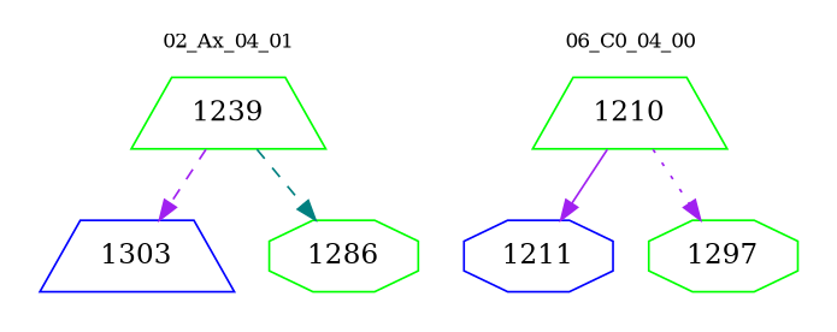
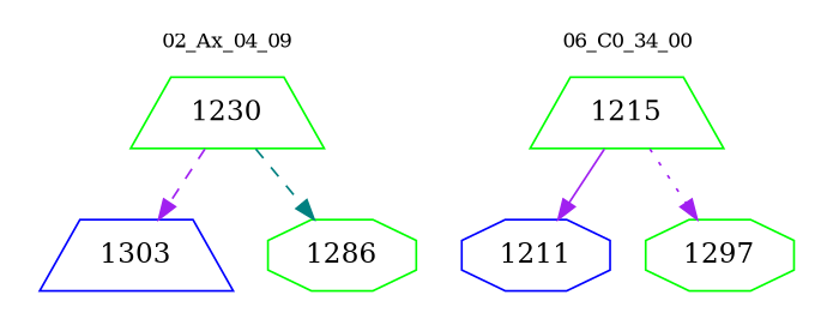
  digraph {
    node [color=green shape=trapezium]
    edge [color=purple style=dashed]
-   n1 [label=1239]
+   n1 [label=1230]
    n2 [color=blue label=1303]
    n3 [label=1286 shape=octagon]
-   n4 [label=1210]
+   n4 [label=1215]
    n5 [color=blue label=1211 shape=octagon]
    n6 [label=1297 shape=octagon]
    subgraph cluster_1 {
      color=white
      fontsize=10
-     label="02_Ax_04_01"
+     label="02_Ax_04_09"
      n1
      n2
      n3
    }
    subgraph cluster_2 {
      color=white
      fontsize=10
-     label="06_C0_04_00"
+     label="06_C0_34_00"
      n4
      n5
      n6
    }
    n1 -> n2
    n1 -> n3 [color=teal]
    n4 -> n5 [style=solid]
    n4 -> n6 [style=dotted]
  }
